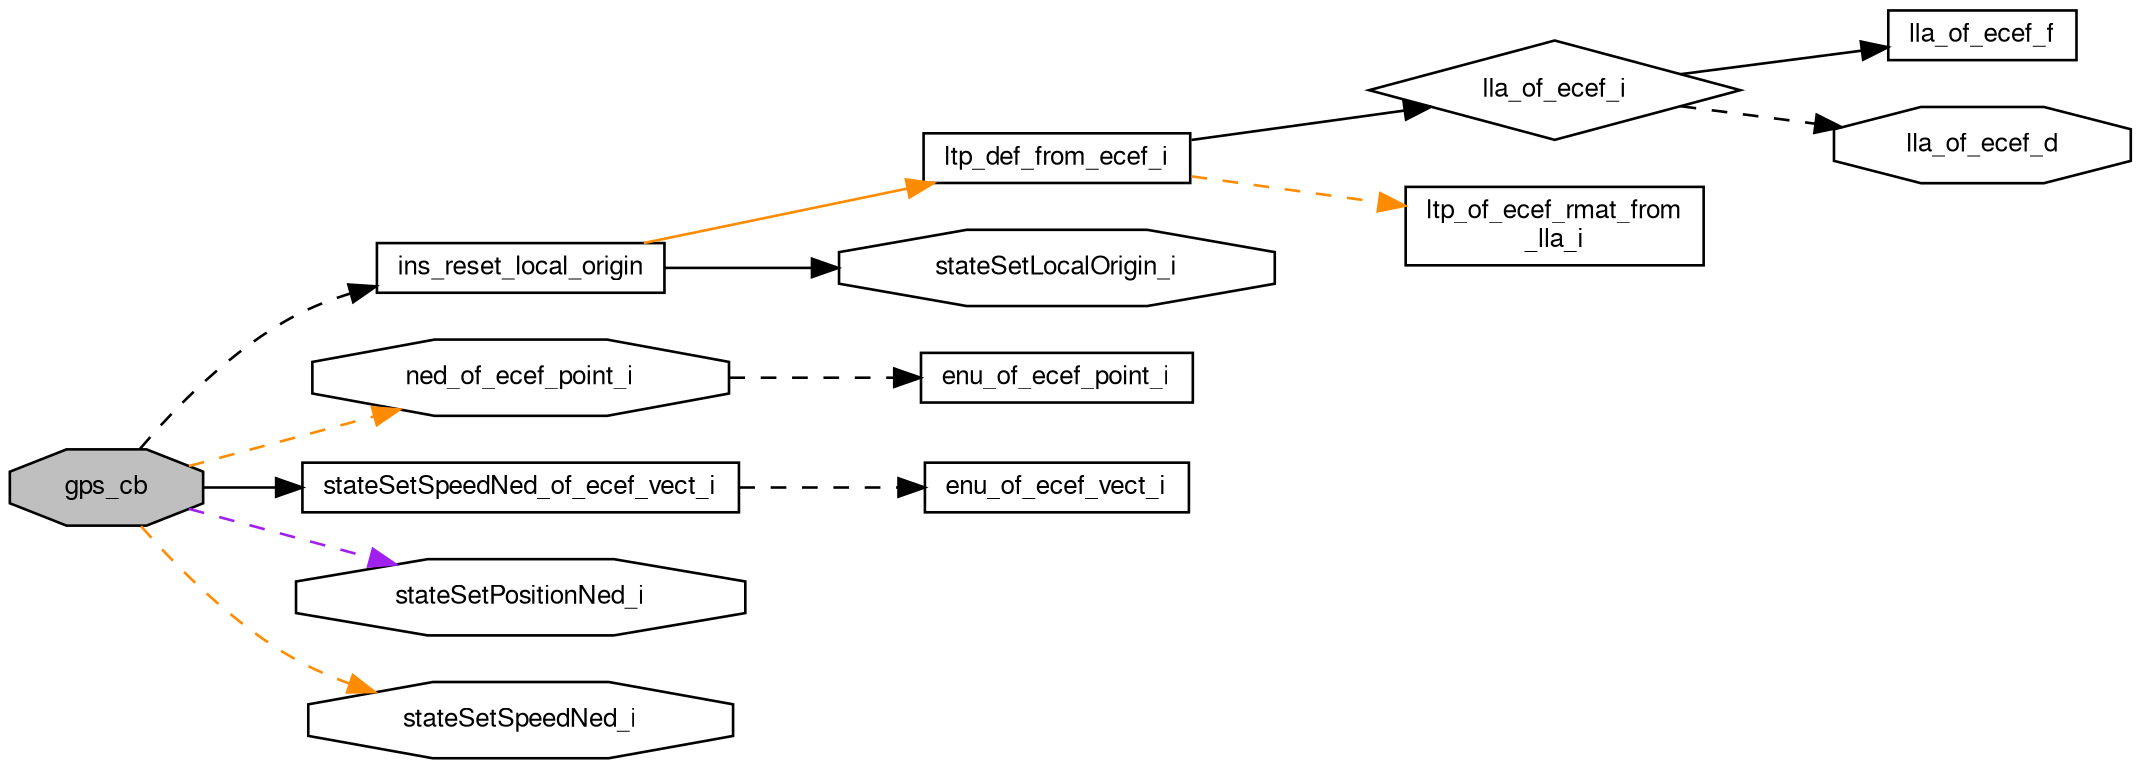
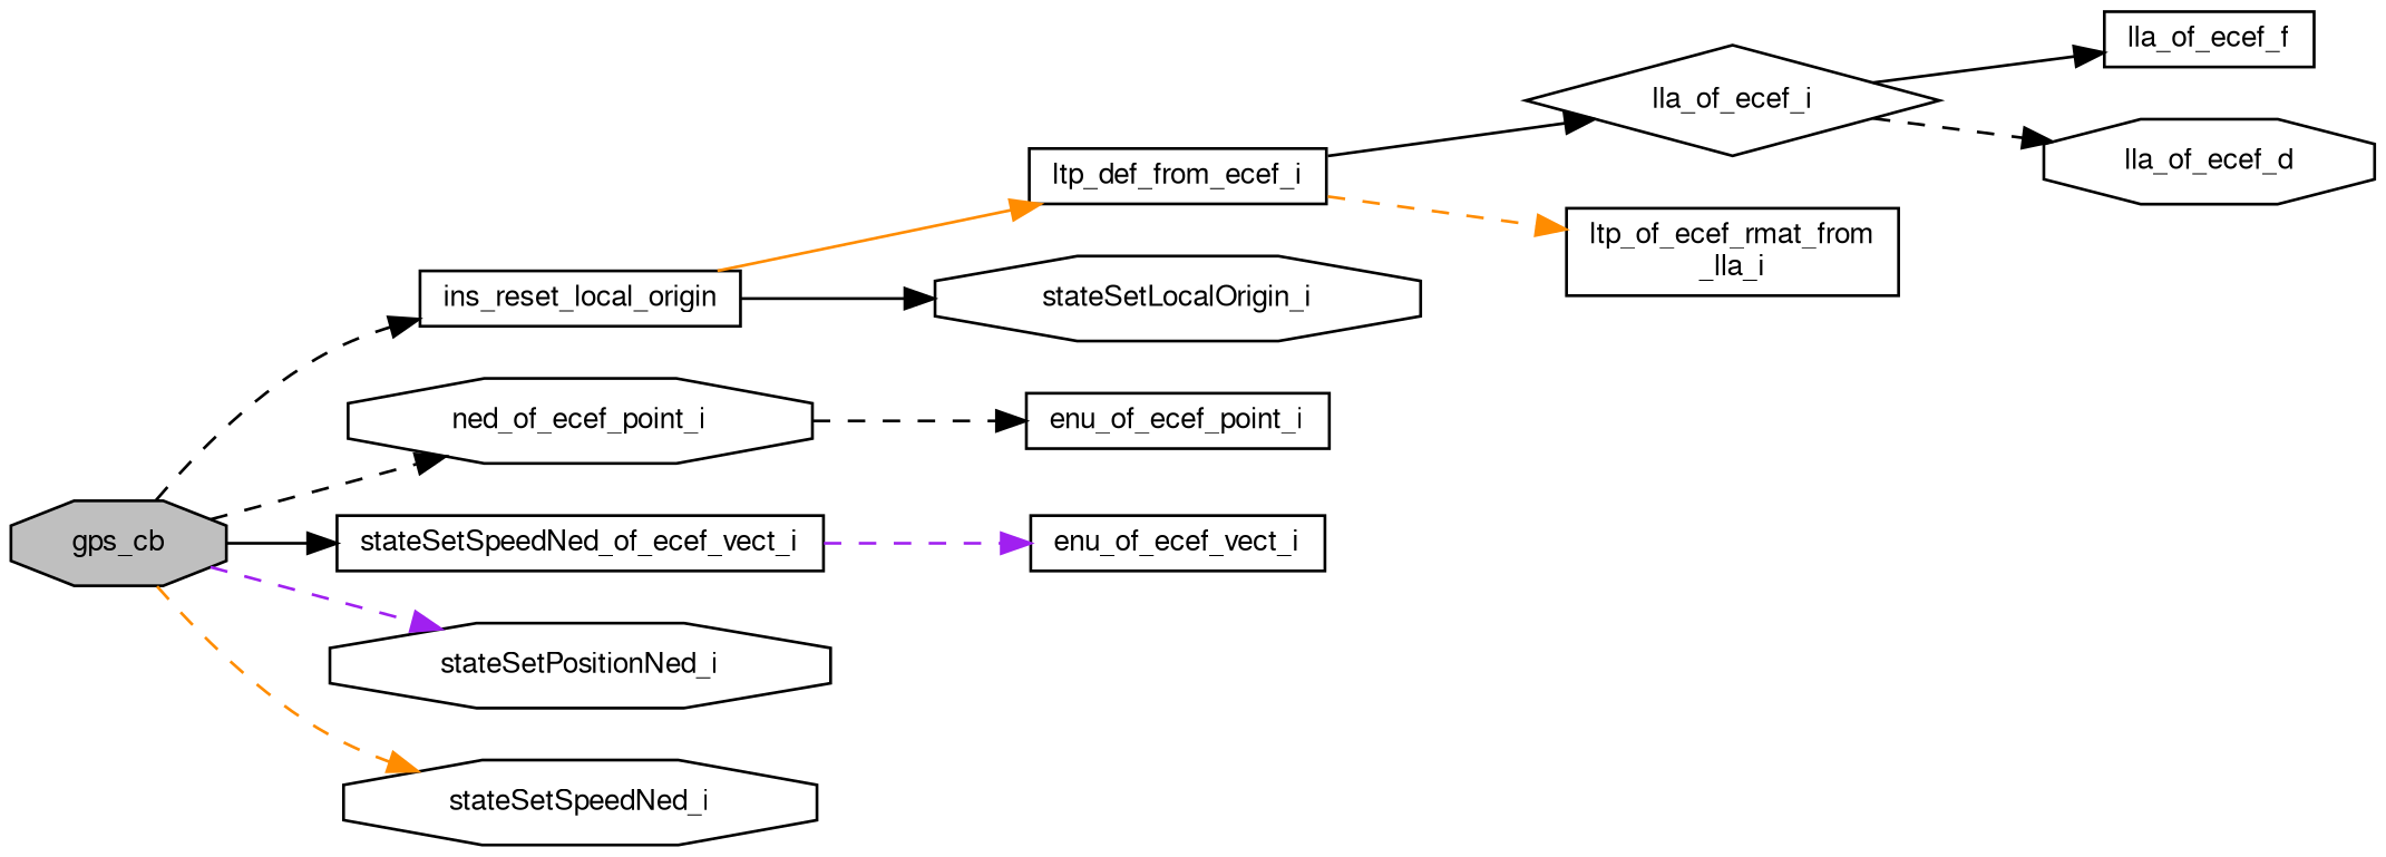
  digraph {
    rankdir=LR
    node [color=black fillcolor=white fontname=FreeSans fontsize=10 shape=box style=filled]
    edge [color=black fontname=FreeSans fontsize=10 labelfontname=FreeSans labelfontsize=10 style=dashed]
    n1 [fillcolor=grey75 fontcolor=black height=0.2 label=gps_cb shape=octagon width=0.4]
    n2 [height=0.2 label=ins_reset_local_origin width=0.4]
    n3 [height=0.2 label=ned_of_ecef_point_i shape=octagon width=0.4]
    n4 [height=0.2 label=stateSetSpeedNed_of_ecef_vect_i width=0.4]
    n5 [height=0.2 label=stateSetPositionNed_i shape=octagon width=0.4]
    n6 [height=0.2 label=stateSetSpeedNed_i shape=octagon width=0.4]
    n7 [height=0.2 label=ltp_def_from_ecef_i width=0.4]
    n8 [height=0.2 label=stateSetLocalOrigin_i shape=octagon width=0.4]
    n9 [height=0.2 label=enu_of_ecef_point_i width=0.4]
    n10 [height=0.2 label=enu_of_ecef_vect_i width=0.4]
    n11 [height=0.2 label=lla_of_ecef_i shape=diamond width=0.4]
    n12 [height=0.2 label="ltp_of_ecef_rmat_from\l_lla_i" width=0.4]
    n13 [height=0.2 label=lla_of_ecef_f width=0.4]
    n14 [height=0.2 label=lla_of_ecef_d shape=octagon width=0.4]
    n1 -> n2
-   n1 -> n3 [color=darkorange]
+   n1 -> n3
    n1 -> n4 [style=solid]
    n1 -> n5 [color=purple]
    n1 -> n6 [color=darkorange]
    n2 -> n7 [color=darkorange style=solid]
    n2 -> n8 [style=solid]
    n3 -> n9
-   n4 -> n10
+   n4 -> n10 [color=purple]
    n7 -> n11 [style=solid]
    n7 -> n12 [color=darkorange]
    n11 -> n13 [style=solid]
    n11 -> n14
  }
